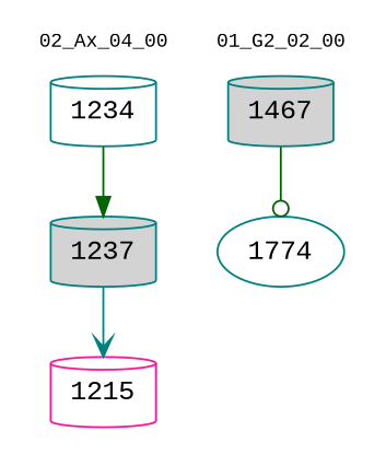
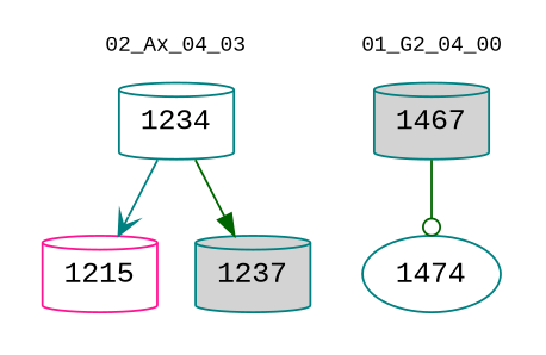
  digraph {
    fontname="Liberation Mono"
    node [color=teal fillcolor=white fontname="Liberation Mono" shape=cylinder style=filled]
    edge [color=darkgreen fontname="Liberation Mono"]
    n1 [label=1234]
    n2 [color=deeppink label=1215]
    n3 [fillcolor=lightgrey label=1237]
    n4 [fillcolor=lightgrey label=1467]
-   n5 [label=1774 shape=ellipse]
+   n5 [label=1474 shape=ellipse]
    subgraph cluster_1 {
      color=white
      fontsize=10
-     label="02_Ax_04_00"
+     label="02_Ax_04_03"
      n1
      n2
      n3
    }
    subgraph cluster_2 {
      color=white
      fontsize=10
-     label="01_G2_02_00"
+     label="01_G2_04_00"
      n4
      n5
    }
-   n3 -> n2 [arrowhead=vee color=teal]
+   n1 -> n2 [arrowhead=vee color=teal]
    n1 -> n3 [arrowhead=normal]
    n4 -> n5 [arrowhead=odot]
  }
